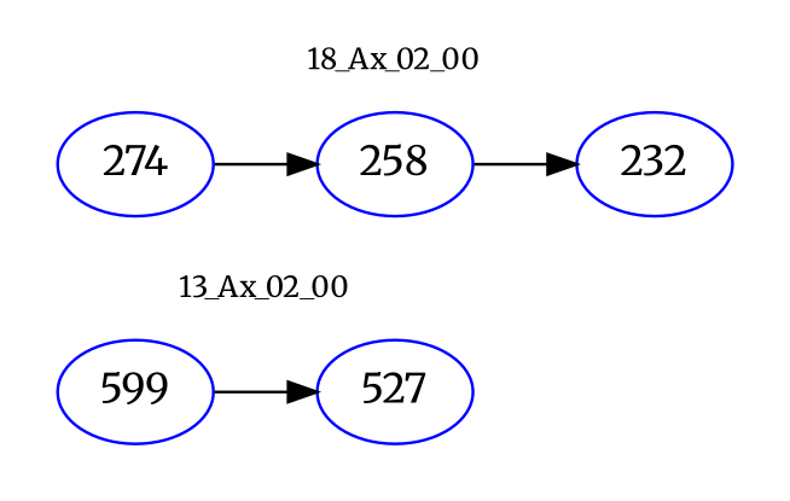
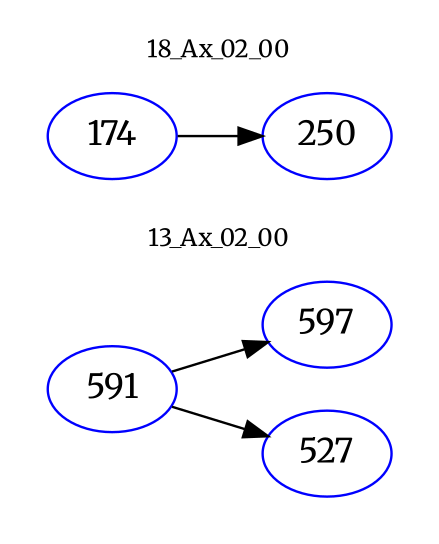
  digraph {
    fontname=Merriweather
    rankdir=LR
    node [color=blue fontname=Merriweather]
    edge [color=black fontname=Merriweather]
-   n1 [label=599]
+   n1 [label=591]
    n2 [label=527]
-   n4 [label=258]
-   n5 [label=232]
-   n6 [label=274]
+   n3 [label=597]
+   n4 [label=250]
+   n6 [label=174]
    subgraph cluster_1 {
      color=white
      fontsize=10
      label="13_Ax_02_00"
      n1
      n2
+     n3
    }
    subgraph cluster_2 {
      color=white
      fontsize=10
      label="18_Ax_02_00"
      n4
-     n5
      n6
    }
    n1 -> n2
-   n4 -> n5
+   n1 -> n3
    n6 -> n4
  }
